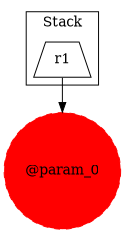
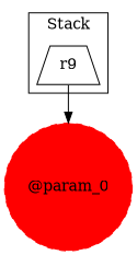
  digraph {
    rankDir=LR
-   r1 [shape=trapezium]
+   r1 [shape=trapezium label=r9]
    "@param_0" [color=red shape=circle style="filled,dashed"]
    subgraph cluster_1 {
      label=Stack
      r1
    }
    r1 -> "@param_0"
  }
